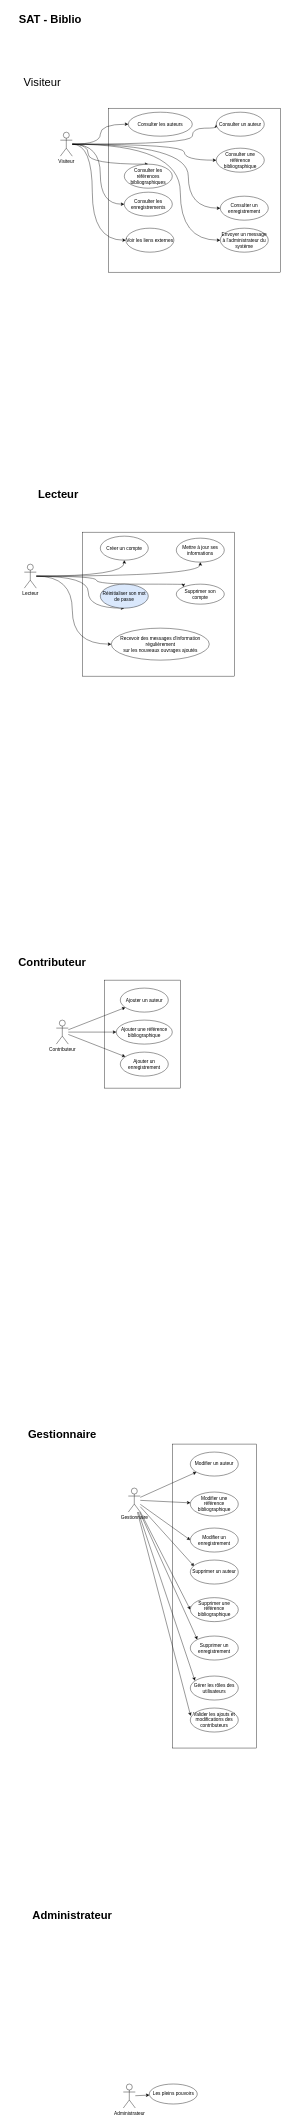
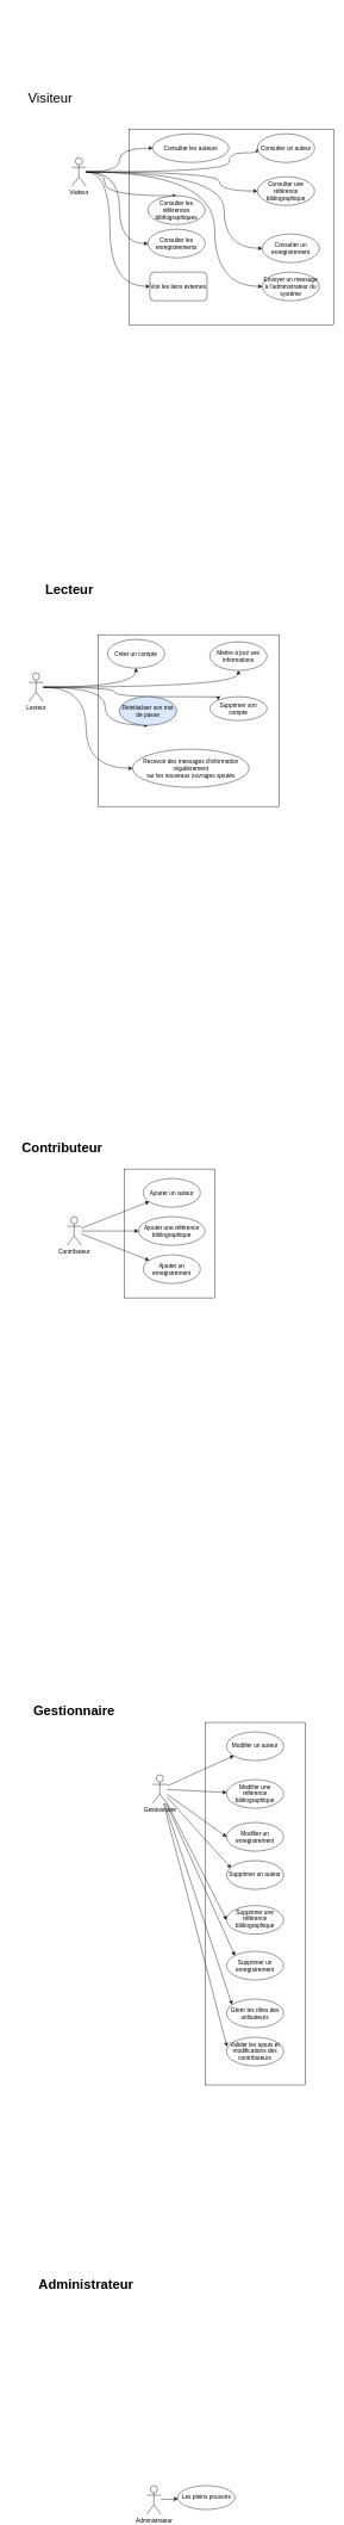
  <mxCell id="0" />
  <mxCell id="1" parent="0" />
  <mxCell id="2" value="" style="html=1;verticalAlign=middle;" vertex="1" parent="1"><mxGeometry x="430" y="3610" width="210" height="760" as="geometry" /></mxCell>
  <mxCell id="3" value="" style="html=1;verticalAlign=middle;" vertex="1" parent="1"><mxGeometry x="205" y="1330" width="380" height="360" as="geometry" /></mxCell>
  <mxCell id="4" value="" style="html=1;verticalAlign=middle;" vertex="1" parent="1"><mxGeometry x="260" y="2450" width="190" height="270" as="geometry" /></mxCell>
  <mxCell id="5" value="" style="html=1;" vertex="1" parent="1"><mxGeometry x="270" y="270" width="430" height="410" as="geometry" /></mxCell>
  <mxCell id="6" value="" style="edgeStyle=orthogonalEdgeStyle;rounded=0;orthogonalLoop=1;jettySize=auto;html=1;curved=1;" edge="1" parent="1" source="14" target="15"><mxGeometry relative="1" as="geometry" /></mxCell>
  <mxCell id="7" value="" style="edgeStyle=orthogonalEdgeStyle;rounded=0;orthogonalLoop=1;jettySize=auto;html=1;curved=1;" edge="1" parent="1" source="14" target="16"><mxGeometry relative="1" as="geometry"><Array as="points"><mxPoint x="220" y="360" /><mxPoint x="220" y="410" /></Array></mxGeometry></mxCell>
  <mxCell id="8" value="" style="edgeStyle=orthogonalEdgeStyle;rounded=0;orthogonalLoop=1;jettySize=auto;html=1;curved=1;entryX=0;entryY=0.5;entryDx=0;entryDy=0;" edge="1" parent="1" source="14" target="17"><mxGeometry relative="1" as="geometry"><Array as="points"><mxPoint x="480" y="360" /><mxPoint x="480" y="320" /><mxPoint x="540" y="320" /></Array></mxGeometry></mxCell>
  <mxCell id="9" value="" style="edgeStyle=orthogonalEdgeStyle;rounded=0;orthogonalLoop=1;jettySize=auto;html=1;curved=1;entryX=0;entryY=0.5;entryDx=0;entryDy=0;" edge="1" parent="1" source="14" target="18"><mxGeometry relative="1" as="geometry"><Array as="points"><mxPoint x="460" y="360" /><mxPoint x="460" y="400" /></Array></mxGeometry></mxCell>
  <mxCell id="10" value="" style="edgeStyle=orthogonalEdgeStyle;rounded=0;orthogonalLoop=1;jettySize=auto;html=1;curved=1;" edge="1" parent="1" source="14" target="19"><mxGeometry relative="1" as="geometry"><Array as="points"><mxPoint x="250" y="360" /><mxPoint x="250" y="510" /></Array></mxGeometry></mxCell>
  <mxCell id="11" value="" style="edgeStyle=orthogonalEdgeStyle;rounded=0;orthogonalLoop=1;jettySize=auto;html=1;curved=1;" edge="1" parent="1" source="14" target="20"><mxGeometry relative="1" as="geometry"><Array as="points"><mxPoint x="470" y="360" /><mxPoint x="470" y="520" /></Array></mxGeometry></mxCell>
  <mxCell id="12" value="" style="edgeStyle=orthogonalEdgeStyle;rounded=0;orthogonalLoop=1;jettySize=auto;html=1;curved=1;" edge="1" parent="1" source="14" target="21"><mxGeometry relative="1" as="geometry"><Array as="points"><mxPoint x="230" y="360" /><mxPoint x="230" y="600" /></Array></mxGeometry></mxCell>
  <mxCell id="13" value="" style="edgeStyle=orthogonalEdgeStyle;rounded=0;orthogonalLoop=1;jettySize=auto;html=1;curved=1;" edge="1" parent="1" source="14" target="22"><mxGeometry relative="1" as="geometry"><Array as="points"><mxPoint x="450" y="360" /><mxPoint x="450" y="600" /></Array></mxGeometry></mxCell>
  <mxCell id="14" value="Visiteur" style="shape=umlActor;verticalLabelPosition=bottom;verticalAlign=top;html=1;" vertex="1" parent="1"><mxGeometry x="150" y="330" width="30" height="60" as="geometry" /></mxCell>
  <mxCell id="15" value="Consulter les auteurs" style="ellipse;whiteSpace=wrap;html=1;verticalAlign=middle;" vertex="1" parent="1"><mxGeometry x="320" y="280" width="160" height="60" as="geometry" /></mxCell>
  <mxCell id="16" value="Consulter les références bibliographiques" style="ellipse;whiteSpace=wrap;html=1;verticalAlign=middle;" vertex="1" parent="1"><mxGeometry x="310" y="410" width="120" height="60" as="geometry" /></mxCell>
  <mxCell id="17" value="Consulter un auteur" style="ellipse;whiteSpace=wrap;html=1;verticalAlign=middle;" vertex="1" parent="1"><mxGeometry x="540" y="280" width="120" height="60" as="geometry" /></mxCell>
  <mxCell id="18" value="Consulter une référence bibliographique" style="ellipse;whiteSpace=wrap;html=1;verticalAlign=middle;" vertex="1" parent="1"><mxGeometry x="540" y="370" width="120" height="60" as="geometry" /></mxCell>
  <mxCell id="19" value="&lt;span&gt;Consulter les enregistrements&lt;/span&gt;" style="ellipse;whiteSpace=wrap;html=1;verticalAlign=middle;" vertex="1" parent="1"><mxGeometry x="310" y="480" width="120" height="60" as="geometry" /></mxCell>
  <mxCell id="20" value="Consulter un enregistrement" style="ellipse;whiteSpace=wrap;html=1;verticalAlign=middle;" vertex="1" parent="1"><mxGeometry x="550" y="490" width="120" height="60" as="geometry" /></mxCell>
- <mxCell id="21" value="Voir les liens externes" style="ellipse;whiteSpace=wrap;html=1;verticalAlign=middle;" vertex="1" parent="1"><mxGeometry x="314" y="570" width="120" height="60" as="geometry" /></mxCell>
+ <mxCell id="21" value="Voir les liens externes" style="whiteSpace=wrap;html=1;verticalAlign=middle;rounded=1;" vertex="1" parent="1"><mxGeometry x="314" y="570" width="120" height="60" as="geometry" /></mxCell>
  <mxCell id="22" value="Envoyer un message à l'administrateur du système" style="ellipse;whiteSpace=wrap;html=1;verticalAlign=middle;" vertex="1" parent="1"><mxGeometry x="550" y="570" width="120" height="60" as="geometry" /></mxCell>
  <mxCell id="23" value="" style="rounded=0;orthogonalLoop=1;jettySize=auto;html=1;" edge="1" parent="1" source="26" target="49"><mxGeometry relative="1" as="geometry" /></mxCell>
  <mxCell id="24" value="" style="rounded=0;orthogonalLoop=1;jettySize=auto;html=1;" edge="1" parent="1" source="26" target="50"><mxGeometry relative="1" as="geometry" /></mxCell>
  <mxCell id="25" value="" style="rounded=0;orthogonalLoop=1;jettySize=auto;html=1;" edge="1" parent="1" source="26" target="51"><mxGeometry relative="1" as="geometry" /></mxCell>
  <mxCell id="26" value="Contributeur" style="shape=umlActor;verticalLabelPosition=bottom;verticalAlign=top;html=1;" vertex="1" parent="1"><mxGeometry x="140" y="2550" width="30" height="60" as="geometry" /></mxCell>
  <mxCell id="27" value="" style="rounded=0;orthogonalLoop=1;jettySize=auto;html=1;" edge="1" parent="1" source="35" target="52"><mxGeometry relative="1" as="geometry" /></mxCell>
  <mxCell id="28" value="" style="rounded=0;orthogonalLoop=1;jettySize=auto;html=1;" edge="1" parent="1" source="35" target="53"><mxGeometry relative="1" as="geometry" /></mxCell>
  <mxCell id="29" value="" style="rounded=0;orthogonalLoop=1;jettySize=auto;html=1;entryX=0;entryY=0.5;entryDx=0;entryDy=0;" edge="1" parent="1" source="35" target="54"><mxGeometry relative="1" as="geometry" /></mxCell>
  <mxCell id="30" value="" style="rounded=0;orthogonalLoop=1;jettySize=auto;html=1;entryX=0;entryY=0;entryDx=0;entryDy=0;" edge="1" parent="1" source="35" target="55"><mxGeometry relative="1" as="geometry" /></mxCell>
  <mxCell id="31" value="" style="rounded=0;orthogonalLoop=1;jettySize=auto;html=1;entryX=0;entryY=0.5;entryDx=0;entryDy=0;" edge="1" parent="1" source="35" target="56"><mxGeometry relative="1" as="geometry" /></mxCell>
  <mxCell id="32" value="" style="rounded=0;orthogonalLoop=1;jettySize=auto;html=1;entryX=0.081;entryY=0.261;entryDx=0;entryDy=0;entryPerimeter=0;" edge="1" parent="1" source="35" target="57"><mxGeometry relative="1" as="geometry" /></mxCell>
  <mxCell id="33" value="" style="edgeStyle=none;rounded=0;orthogonalLoop=1;jettySize=auto;html=1;entryX=0.097;entryY=0.194;entryDx=0;entryDy=0;entryPerimeter=0;" edge="1" parent="1" source="35" target="58"><mxGeometry relative="1" as="geometry" /></mxCell>
  <mxCell id="34" value="" style="edgeStyle=none;rounded=0;orthogonalLoop=1;jettySize=auto;html=1;entryX=0.008;entryY=0.328;entryDx=0;entryDy=0;entryPerimeter=0;" edge="1" parent="1" source="35" target="59"><mxGeometry relative="1" as="geometry" /></mxCell>
  <mxCell id="35" value="Gestionnaire" style="shape=umlActor;verticalLabelPosition=bottom;verticalAlign=top;html=1;" vertex="1" parent="1"><mxGeometry x="320" y="3720" width="30" height="60" as="geometry" /></mxCell>
  <mxCell id="36" value="" style="edgeStyle=none;rounded=0;orthogonalLoop=1;jettySize=auto;html=1;" edge="1" parent="1" source="37" target="60"><mxGeometry relative="1" as="geometry" /></mxCell>
  <mxCell id="37" value="Administrateur" style="shape=umlActor;verticalLabelPosition=bottom;verticalAlign=top;html=1;" vertex="1" parent="1"><mxGeometry x="307.5" y="5210" width="30" height="60" as="geometry" /></mxCell>
  <mxCell id="38" value="" style="edgeStyle=orthogonalEdgeStyle;curved=1;rounded=0;orthogonalLoop=1;jettySize=auto;html=1;" edge="1" parent="1" source="43" target="44"><mxGeometry relative="1" as="geometry" /></mxCell>
  <mxCell id="39" value="" style="edgeStyle=orthogonalEdgeStyle;curved=1;rounded=0;orthogonalLoop=1;jettySize=auto;html=1;" edge="1" parent="1" source="43" target="45"><mxGeometry relative="1" as="geometry"><Array as="points"><mxPoint x="500" y="1440" /></Array></mxGeometry></mxCell>
  <mxCell id="40" value="" style="edgeStyle=orthogonalEdgeStyle;curved=1;rounded=0;orthogonalLoop=1;jettySize=auto;html=1;" edge="1" parent="1" source="43" target="46"><mxGeometry relative="1" as="geometry"><Array as="points"><mxPoint x="220" y="1440" /><mxPoint x="220" y="1520" /></Array></mxGeometry></mxCell>
  <mxCell id="41" value="" style="edgeStyle=orthogonalEdgeStyle;curved=1;rounded=0;orthogonalLoop=1;jettySize=auto;html=1;entryX=0;entryY=0;entryDx=0;entryDy=0;" edge="1" parent="1" source="43" target="47"><mxGeometry relative="1" as="geometry"><Array as="points"><mxPoint x="240" y="1440" /><mxPoint x="240" y="1460" /><mxPoint x="458" y="1460" /></Array></mxGeometry></mxCell>
  <mxCell id="42" value="" style="edgeStyle=orthogonalEdgeStyle;curved=1;rounded=0;orthogonalLoop=1;jettySize=auto;html=1;" edge="1" parent="1" source="43" target="48"><mxGeometry relative="1" as="geometry"><Array as="points"><mxPoint x="180" y="1440" /><mxPoint x="180" y="1610" /></Array></mxGeometry></mxCell>
  <mxCell id="43" value="Lecteur" style="shape=umlActor;verticalLabelPosition=bottom;verticalAlign=top;html=1;" vertex="1" parent="1"><mxGeometry x="60" y="1410" width="30" height="60" as="geometry" /></mxCell>
- <mxCell id="44" value="Créer un compte" style="ellipse;whiteSpace=wrap;html=1;verticalAlign=middle;" vertex="1" parent="1"><mxGeometry x="250" y="1340" width="120" height="60" as="geometry" /></mxCell>
+ <mxCell id="44" value="Créer un compte" style="ellipse;whiteSpace=wrap;html=1;verticalAlign=middle;" vertex="1" parent="1"><mxGeometry x="225" y="1340" width="120" height="60" as="geometry" /></mxCell>
  <mxCell id="45" value="Mettre à jour ses informations" style="ellipse;whiteSpace=wrap;html=1;verticalAlign=middle;" vertex="1" parent="1"><mxGeometry x="440" y="1345" width="120" height="60" as="geometry" /></mxCell>
  <mxCell id="46" value="Réinitialiser son mot de passe" style="ellipse;whiteSpace=wrap;html=1;verticalAlign=middle;fillColor=#dae8fc;" vertex="1" parent="1"><mxGeometry x="250" y="1460" width="120" height="60" as="geometry" /></mxCell>
  <mxCell id="47" value="Supprimer son compte" style="ellipse;whiteSpace=wrap;html=1;verticalAlign=middle;" vertex="1" parent="1"><mxGeometry x="440" y="1460" width="120" height="50" as="geometry" /></mxCell>
  <mxCell id="48" value="Recevoir des messages d'information régulièrement&lt;br&gt;sur les nouveaux ouvrages ajoutés" style="ellipse;whiteSpace=wrap;html=1;verticalAlign=middle;" vertex="1" parent="1"><mxGeometry x="277.5" y="1570" width="245" height="80" as="geometry" /></mxCell>
  <mxCell id="49" value="Ajouter un auteur&lt;br&gt;" style="ellipse;whiteSpace=wrap;html=1;verticalAlign=middle;" vertex="1" parent="1"><mxGeometry x="300" y="2470" width="120" height="60" as="geometry" /></mxCell>
  <mxCell id="50" value="Ajouter une référence bibliographique" style="ellipse;whiteSpace=wrap;html=1;verticalAlign=middle;" vertex="1" parent="1"><mxGeometry x="290" y="2550" width="140" height="60" as="geometry" /></mxCell>
  <mxCell id="51" value="Ajouter un enregistrement" style="ellipse;whiteSpace=wrap;html=1;verticalAlign=middle;" vertex="1" parent="1"><mxGeometry x="300" y="2630" width="120" height="60" as="geometry" /></mxCell>
  <mxCell id="52" value="Modifier un auteur" style="ellipse;whiteSpace=wrap;html=1;verticalAlign=middle;" vertex="1" parent="1"><mxGeometry x="475" y="3630" width="120" height="60" as="geometry" /></mxCell>
  <mxCell id="53" value="Modifier une référence bibliographique" style="ellipse;whiteSpace=wrap;html=1;verticalAlign=middle;" vertex="1" parent="1"><mxGeometry x="475" y="3730" width="120" height="60" as="geometry" /></mxCell>
  <mxCell id="54" value="Modifier un enregistrement" style="ellipse;whiteSpace=wrap;html=1;verticalAlign=middle;" vertex="1" parent="1"><mxGeometry x="475" y="3820" width="120" height="60" as="geometry" /></mxCell>
  <mxCell id="55" value="Supprimer un enregistrement" style="ellipse;whiteSpace=wrap;html=1;verticalAlign=middle;" vertex="1" parent="1"><mxGeometry x="475" y="4090" width="120" height="60" as="geometry" /></mxCell>
  <mxCell id="56" value="Supprimer une référence bibliographique" style="ellipse;whiteSpace=wrap;html=1;verticalAlign=top;" vertex="1" parent="1"><mxGeometry x="475" y="3994" width="120" height="60" as="geometry" /></mxCell>
  <mxCell id="57" value="Supprimer un auteur" style="ellipse;whiteSpace=wrap;html=1;verticalAlign=middle;" vertex="1" parent="1"><mxGeometry x="475" y="3900" width="120" height="60" as="geometry" /></mxCell>
  <mxCell id="58" value="Gérer les rôles des utilisateurs" style="ellipse;whiteSpace=wrap;html=1;verticalAlign=middle;" vertex="1" parent="1"><mxGeometry x="475" y="4190" width="120" height="60" as="geometry" /></mxCell>
  <mxCell id="59" value="Valider les ajouts et modifications des contributeurs" style="ellipse;whiteSpace=wrap;html=1;verticalAlign=middle;" vertex="1" parent="1"><mxGeometry x="475" y="4270" width="120" height="60" as="geometry" /></mxCell>
  <mxCell id="60" value="Les pleins pouvoirs" style="ellipse;whiteSpace=wrap;html=1;verticalAlign=middle;" vertex="1" parent="1"><mxGeometry x="372.5" y="5210" width="120" height="50" as="geometry" /></mxCell>
- <mxCell id="61" value="SAT - Biblio" style="text;align=center;fontStyle=1;verticalAlign=middle;spacingLeft=3;spacingRight=3;strokeColor=none;rotatable=0;points=[[0,0.5],[1,0.5]];portConstraint=eastwest;fontSize=28;" vertex="1" parent="1"><mxGeometry x="25" width="200" height="50" as="geometry" y="20" /></mxCell>
  <mxCell id="62" value="Lecteur" style="text;align=center;fontStyle=1;verticalAlign=middle;spacingLeft=3;spacingRight=3;strokeColor=none;rotatable=0;points=[[0,0.5],[1,0.5]];portConstraint=eastwest;fontSize=28;" vertex="1" parent="1"><mxGeometry x="75" y="1220" width="140" height="26" as="geometry" /></mxCell>
  <mxCell id="63" value="Contributeur" style="text;align=center;fontStyle=1;verticalAlign=middle;spacingLeft=3;spacingRight=3;strokeColor=none;rotatable=0;points=[[0,0.5],[1,0.5]];portConstraint=eastwest;fontSize=28;" vertex="1" parent="1"><mxGeometry x="20" y="2390" width="220" height="26" as="geometry" /></mxCell>
  <mxCell id="64" value="Gestionnaire" style="text;align=center;fontStyle=1;verticalAlign=middle;spacingLeft=3;spacingRight=3;strokeColor=none;rotatable=0;points=[[0,0.5],[1,0.5]];portConstraint=eastwest;fontSize=28;" vertex="1" parent="1"><mxGeometry x="75" y="3570" width="160" height="26" as="geometry" /></mxCell>
  <mxCell id="65" value="Administrateur" style="text;align=center;fontStyle=1;verticalAlign=middle;spacingLeft=3;spacingRight=3;strokeColor=none;rotatable=0;points=[[0,0.5],[1,0.5]];portConstraint=eastwest;fontSize=28;" vertex="1" parent="1"><mxGeometry x="40" y="4750" width="280" height="70" as="geometry" /></mxCell>
  <mxCell id="66" value="Visiteur" style="text;html=1;strokeColor=none;fillColor=none;align=center;verticalAlign=middle;whiteSpace=wrap;rounded=0;fontSize=28;" vertex="1" parent="1"><mxGeometry x="40" y="190" width="130" height="30" as="geometry" /></mxCell>
